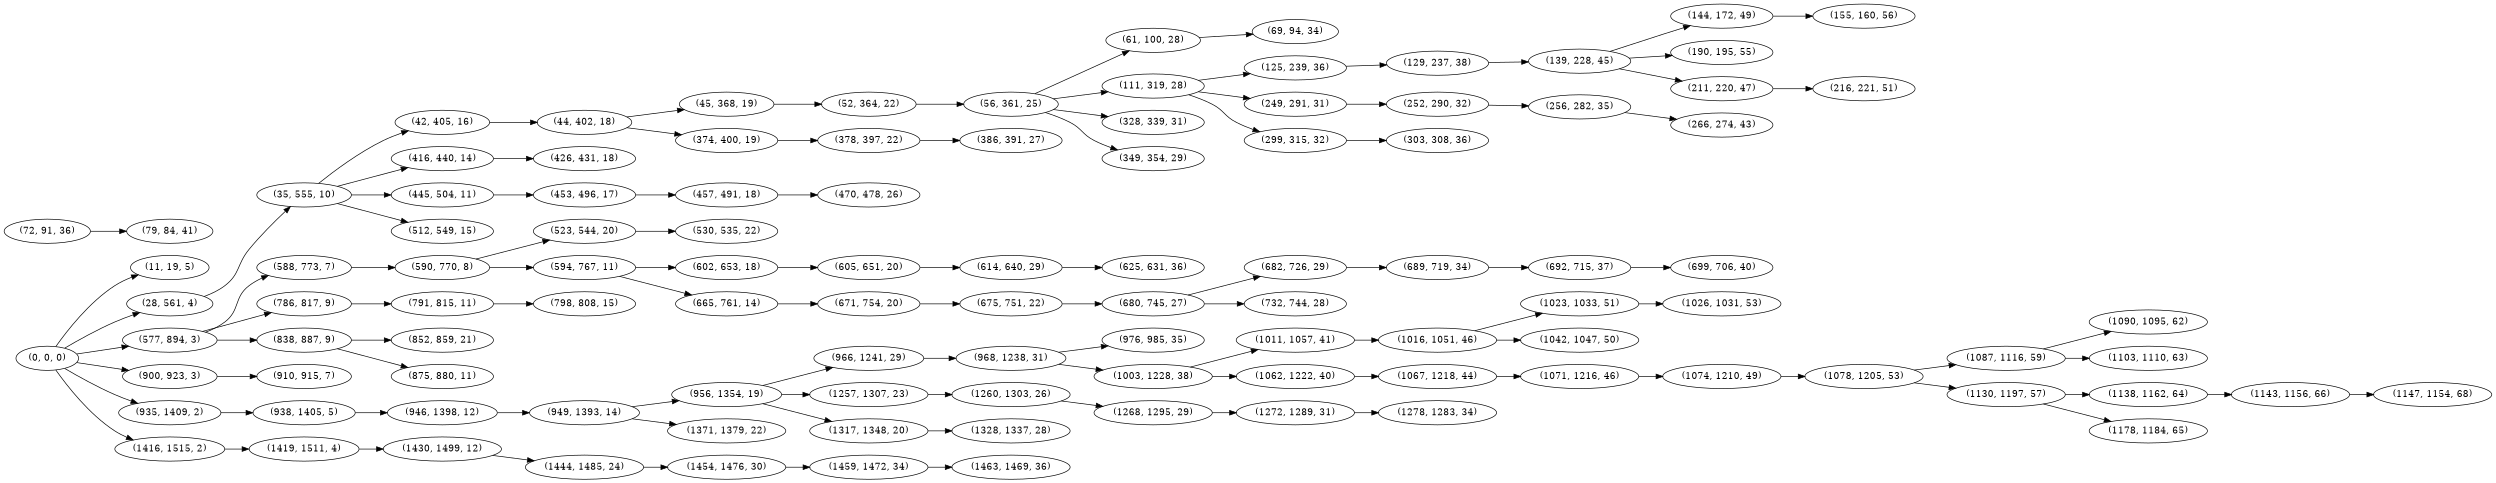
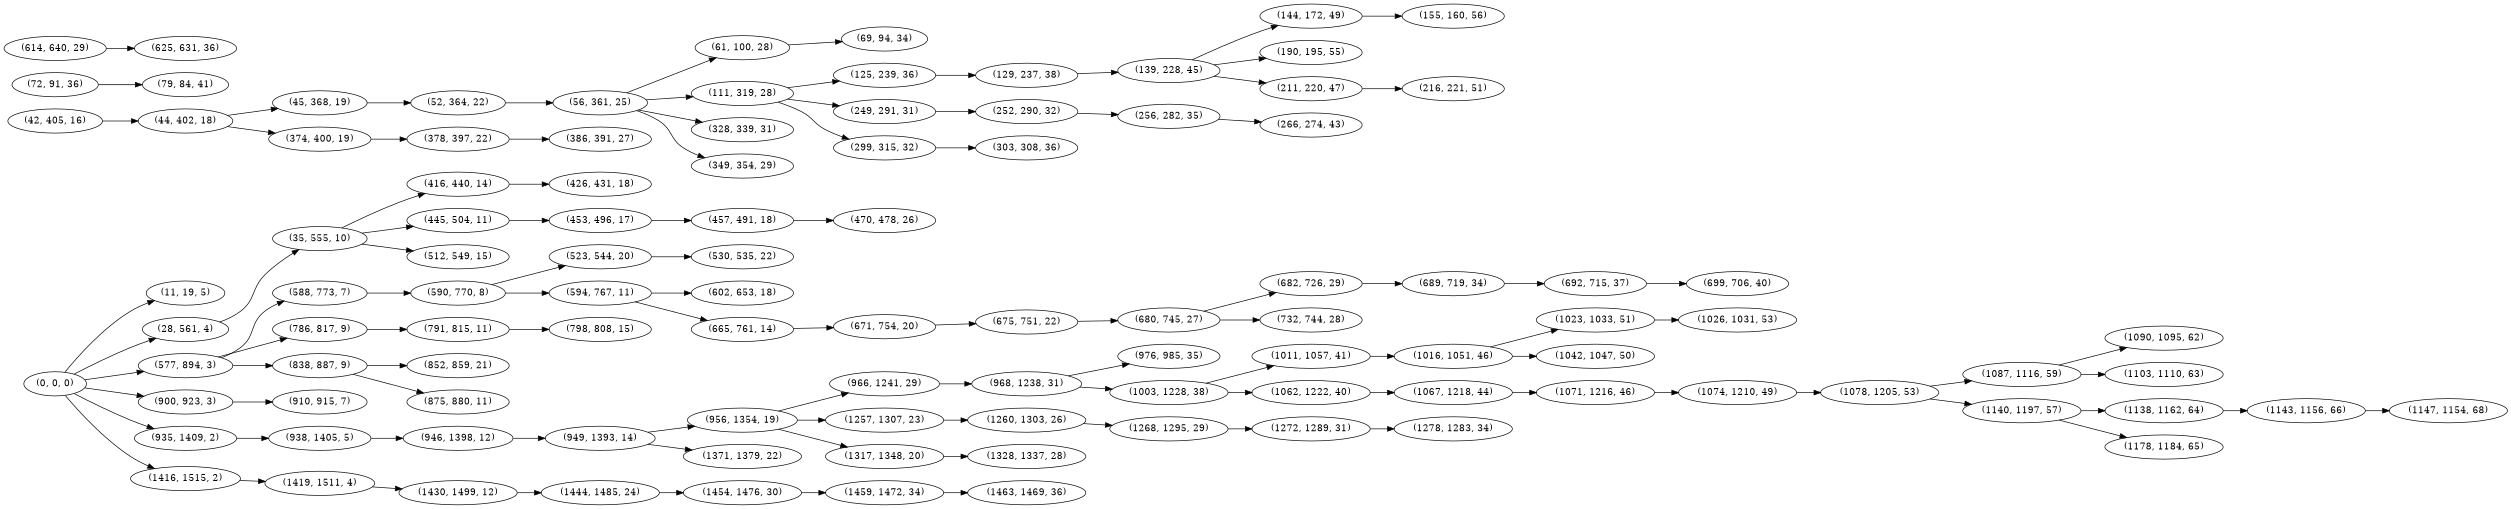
  digraph {
    rankdir=LR
    "(0, 0, 0)"
    "(11, 19, 5)"
    "(28, 561, 4)"
    "(577, 894, 3)"
    "(900, 923, 3)"
    "(935, 1409, 2)"
    "(1416, 1515, 2)"
    "(35, 555, 10)"
    "(588, 773, 7)"
    "(786, 817, 9)"
    "(838, 887, 9)"
    "(910, 915, 7)"
    "(938, 1405, 5)"
    "(1419, 1511, 4)"
    "(42, 405, 16)"
    "(416, 440, 14)"
    "(445, 504, 11)"
    "(512, 549, 15)"
    "(44, 402, 18)"
    "(426, 431, 18)"
    "(453, 496, 17)"
    "(45, 368, 19)"
    "(374, 400, 19)"
    "(52, 364, 22)"
    "(378, 397, 22)"
    "(56, 361, 25)"
    "(61, 100, 28)"
    "(111, 319, 28)"
    "(328, 339, 31)"
    "(349, 354, 29)"
    "(69, 94, 34)"
    "(125, 239, 36)"
    "(249, 291, 31)"
    "(299, 315, 32)"
    "(72, 91, 36)"
    "(79, 84, 41)"
    "(129, 237, 38)"
    "(252, 290, 32)"
    "(303, 308, 36)"
    "(139, 228, 45)"
    "(144, 172, 49)"
    "(190, 195, 55)"
    n43 [label="(211, 220, 47)"]
    "(155, 160, 56)"
    "(216, 221, 51)"
    "(256, 282, 35)"
    "(266, 274, 43)"
    "(386, 391, 27)"
    "(457, 491, 18)"
    "(470, 478, 26)"
    "(523, 544, 20)"
    "(530, 535, 22)"
    "(590, 770, 8)"
    "(791, 815, 11)"
    "(852, 859, 21)"
    "(875, 880, 11)"
    "(594, 767, 11)"
    "(602, 653, 18)"
    "(665, 761, 14)"
-   "(605, 651, 20)"
    "(671, 754, 20)"
    "(614, 640, 29)"
    "(625, 631, 36)"
    "(675, 751, 22)"
    "(680, 745, 27)"
    "(682, 726, 29)"
    "(732, 744, 28)"
    "(689, 719, 34)"
    "(692, 715, 37)"
    "(699, 706, 40)"
    "(798, 808, 15)"
    "(946, 1398, 12)"
    "(949, 1393, 14)"
    "(956, 1354, 19)"
    "(1371, 1379, 22)"
    "(966, 1241, 29)"
    "(1257, 1307, 23)"
    "(1317, 1348, 20)"
    "(968, 1238, 31)"
    "(1260, 1303, 26)"
    "(1328, 1337, 28)"
    "(976, 985, 35)"
    "(1003, 1228, 38)"
    "(1011, 1057, 41)"
    "(1062, 1222, 40)"
    "(1016, 1051, 46)"
    "(1067, 1218, 44)"
    "(1023, 1033, 51)"
    "(1042, 1047, 50)"
    "(1026, 1031, 53)"
    "(1071, 1216, 46)"
    "(1074, 1210, 49)"
    "(1078, 1205, 53)"
    "(1087, 1116, 59)"
-   "(1130, 1197, 57)"
+   "(1130, 1197, 57)" [label="(1140, 1197, 57)"]
    "(1090, 1095, 62)"
    "(1103, 1110, 63)"
    "(1138, 1162, 64)"
    "(1178, 1184, 65)"
    "(1143, 1156, 66)"
    "(1147, 1154, 68)"
    "(1268, 1295, 29)"
    "(1272, 1289, 31)"
    "(1278, 1283, 34)"
    "(1430, 1499, 12)"
    "(1444, 1485, 24)"
    "(1454, 1476, 30)"
    "(1459, 1472, 34)"
    "(1463, 1469, 36)"
    "(0, 0, 0)" -> "(11, 19, 5)"
    "(0, 0, 0)" -> "(28, 561, 4)"
    "(0, 0, 0)" -> "(577, 894, 3)"
    "(0, 0, 0)" -> "(900, 923, 3)"
    "(0, 0, 0)" -> "(935, 1409, 2)"
    "(0, 0, 0)" -> "(1416, 1515, 2)"
    "(28, 561, 4)" -> "(35, 555, 10)"
    "(577, 894, 3)" -> "(588, 773, 7)"
    "(577, 894, 3)" -> "(786, 817, 9)"
    "(577, 894, 3)" -> "(838, 887, 9)"
    "(900, 923, 3)" -> "(910, 915, 7)"
    "(935, 1409, 2)" -> "(938, 1405, 5)"
    "(1416, 1515, 2)" -> "(1419, 1511, 4)"
-   "(35, 555, 10)" -> "(42, 405, 16)"
    "(35, 555, 10)" -> "(416, 440, 14)"
    "(35, 555, 10)" -> "(445, 504, 11)"
    "(35, 555, 10)" -> "(512, 549, 15)"
    "(588, 773, 7)" -> "(590, 770, 8)"
    "(786, 817, 9)" -> "(791, 815, 11)"
    "(838, 887, 9)" -> "(852, 859, 21)"
    "(838, 887, 9)" -> "(875, 880, 11)"
    "(938, 1405, 5)" -> "(946, 1398, 12)"
    "(1419, 1511, 4)" -> "(1430, 1499, 12)"
    "(42, 405, 16)" -> "(44, 402, 18)"
    "(416, 440, 14)" -> "(426, 431, 18)"
    "(445, 504, 11)" -> "(453, 496, 17)"
    "(44, 402, 18)" -> "(45, 368, 19)"
    "(44, 402, 18)" -> "(374, 400, 19)"
    "(453, 496, 17)" -> "(457, 491, 18)"
    "(45, 368, 19)" -> "(52, 364, 22)"
    "(374, 400, 19)" -> "(378, 397, 22)"
    "(52, 364, 22)" -> "(56, 361, 25)"
    "(378, 397, 22)" -> "(386, 391, 27)"
    "(56, 361, 25)" -> "(61, 100, 28)"
    "(56, 361, 25)" -> "(111, 319, 28)"
    "(56, 361, 25)" -> "(328, 339, 31)"
    "(56, 361, 25)" -> "(349, 354, 29)"
    "(61, 100, 28)" -> "(69, 94, 34)"
    "(111, 319, 28)" -> "(125, 239, 36)"
    "(111, 319, 28)" -> "(249, 291, 31)"
    "(111, 319, 28)" -> "(299, 315, 32)"
    "(125, 239, 36)" -> "(129, 237, 38)"
    "(249, 291, 31)" -> "(252, 290, 32)"
    "(299, 315, 32)" -> "(303, 308, 36)"
    "(72, 91, 36)" -> "(79, 84, 41)"
    "(129, 237, 38)" -> "(139, 228, 45)"
    "(252, 290, 32)" -> "(256, 282, 35)"
    "(139, 228, 45)" -> "(144, 172, 49)"
    "(139, 228, 45)" -> "(190, 195, 55)"
    "(139, 228, 45)" -> n43
    "(144, 172, 49)" -> "(155, 160, 56)"
    n43 -> "(216, 221, 51)"
    "(256, 282, 35)" -> "(266, 274, 43)"
    "(457, 491, 18)" -> "(470, 478, 26)"
    "(523, 544, 20)" -> "(530, 535, 22)"
    "(590, 770, 8)" -> "(523, 544, 20)"
    "(590, 770, 8)" -> "(594, 767, 11)"
    "(791, 815, 11)" -> "(798, 808, 15)"
    "(594, 767, 11)" -> "(602, 653, 18)"
    "(594, 767, 11)" -> "(665, 761, 14)"
-   "(602, 653, 18)" -> "(605, 651, 20)"
    "(665, 761, 14)" -> "(671, 754, 20)"
-   "(605, 651, 20)" -> "(614, 640, 29)"
    "(671, 754, 20)" -> "(675, 751, 22)"
    "(614, 640, 29)" -> "(625, 631, 36)"
    "(675, 751, 22)" -> "(680, 745, 27)"
    "(680, 745, 27)" -> "(682, 726, 29)"
    "(680, 745, 27)" -> "(732, 744, 28)"
    "(682, 726, 29)" -> "(689, 719, 34)"
    "(689, 719, 34)" -> "(692, 715, 37)"
    "(692, 715, 37)" -> "(699, 706, 40)"
    "(946, 1398, 12)" -> "(949, 1393, 14)"
    "(949, 1393, 14)" -> "(956, 1354, 19)"
    "(949, 1393, 14)" -> "(1371, 1379, 22)"
    "(956, 1354, 19)" -> "(966, 1241, 29)"
    "(956, 1354, 19)" -> "(1257, 1307, 23)"
    "(956, 1354, 19)" -> "(1317, 1348, 20)"
    "(966, 1241, 29)" -> "(968, 1238, 31)"
    "(1257, 1307, 23)" -> "(1260, 1303, 26)"
    "(1317, 1348, 20)" -> "(1328, 1337, 28)"
    "(968, 1238, 31)" -> "(976, 985, 35)"
    "(968, 1238, 31)" -> "(1003, 1228, 38)"
    "(1260, 1303, 26)" -> "(1268, 1295, 29)"
    "(1003, 1228, 38)" -> "(1011, 1057, 41)"
    "(1003, 1228, 38)" -> "(1062, 1222, 40)"
    "(1011, 1057, 41)" -> "(1016, 1051, 46)"
    "(1062, 1222, 40)" -> "(1067, 1218, 44)"
    "(1016, 1051, 46)" -> "(1023, 1033, 51)"
    "(1016, 1051, 46)" -> "(1042, 1047, 50)"
    "(1067, 1218, 44)" -> "(1071, 1216, 46)"
    "(1023, 1033, 51)" -> "(1026, 1031, 53)"
    "(1071, 1216, 46)" -> "(1074, 1210, 49)"
    "(1074, 1210, 49)" -> "(1078, 1205, 53)"
    "(1078, 1205, 53)" -> "(1087, 1116, 59)"
    "(1078, 1205, 53)" -> "(1130, 1197, 57)"
    "(1087, 1116, 59)" -> "(1090, 1095, 62)"
    "(1087, 1116, 59)" -> "(1103, 1110, 63)"
    "(1130, 1197, 57)" -> "(1138, 1162, 64)"
    "(1130, 1197, 57)" -> "(1178, 1184, 65)"
    "(1138, 1162, 64)" -> "(1143, 1156, 66)"
    "(1143, 1156, 66)" -> "(1147, 1154, 68)"
    "(1268, 1295, 29)" -> "(1272, 1289, 31)"
    "(1272, 1289, 31)" -> "(1278, 1283, 34)"
    "(1430, 1499, 12)" -> "(1444, 1485, 24)"
    "(1444, 1485, 24)" -> "(1454, 1476, 30)"
    "(1454, 1476, 30)" -> "(1459, 1472, 34)"
    "(1459, 1472, 34)" -> "(1463, 1469, 36)"
  }
